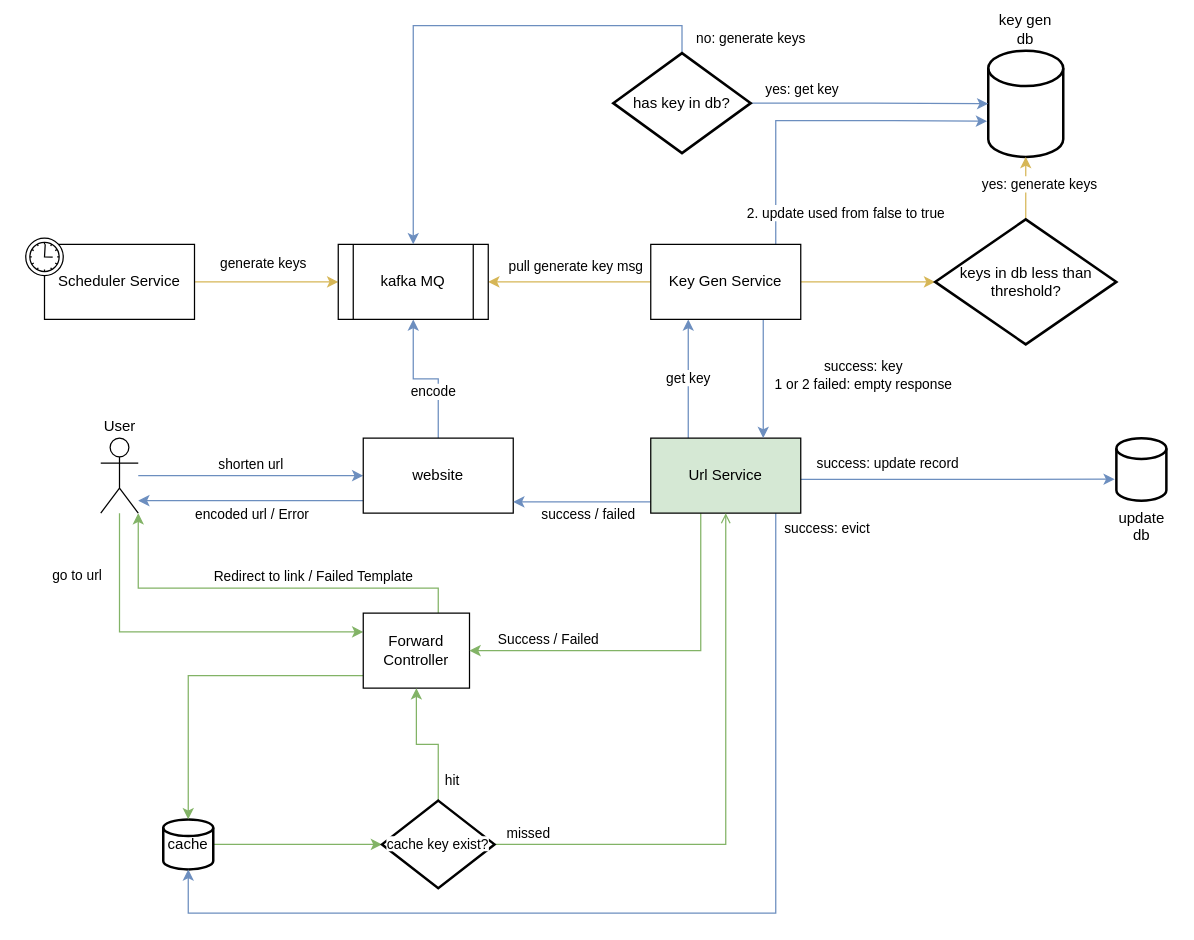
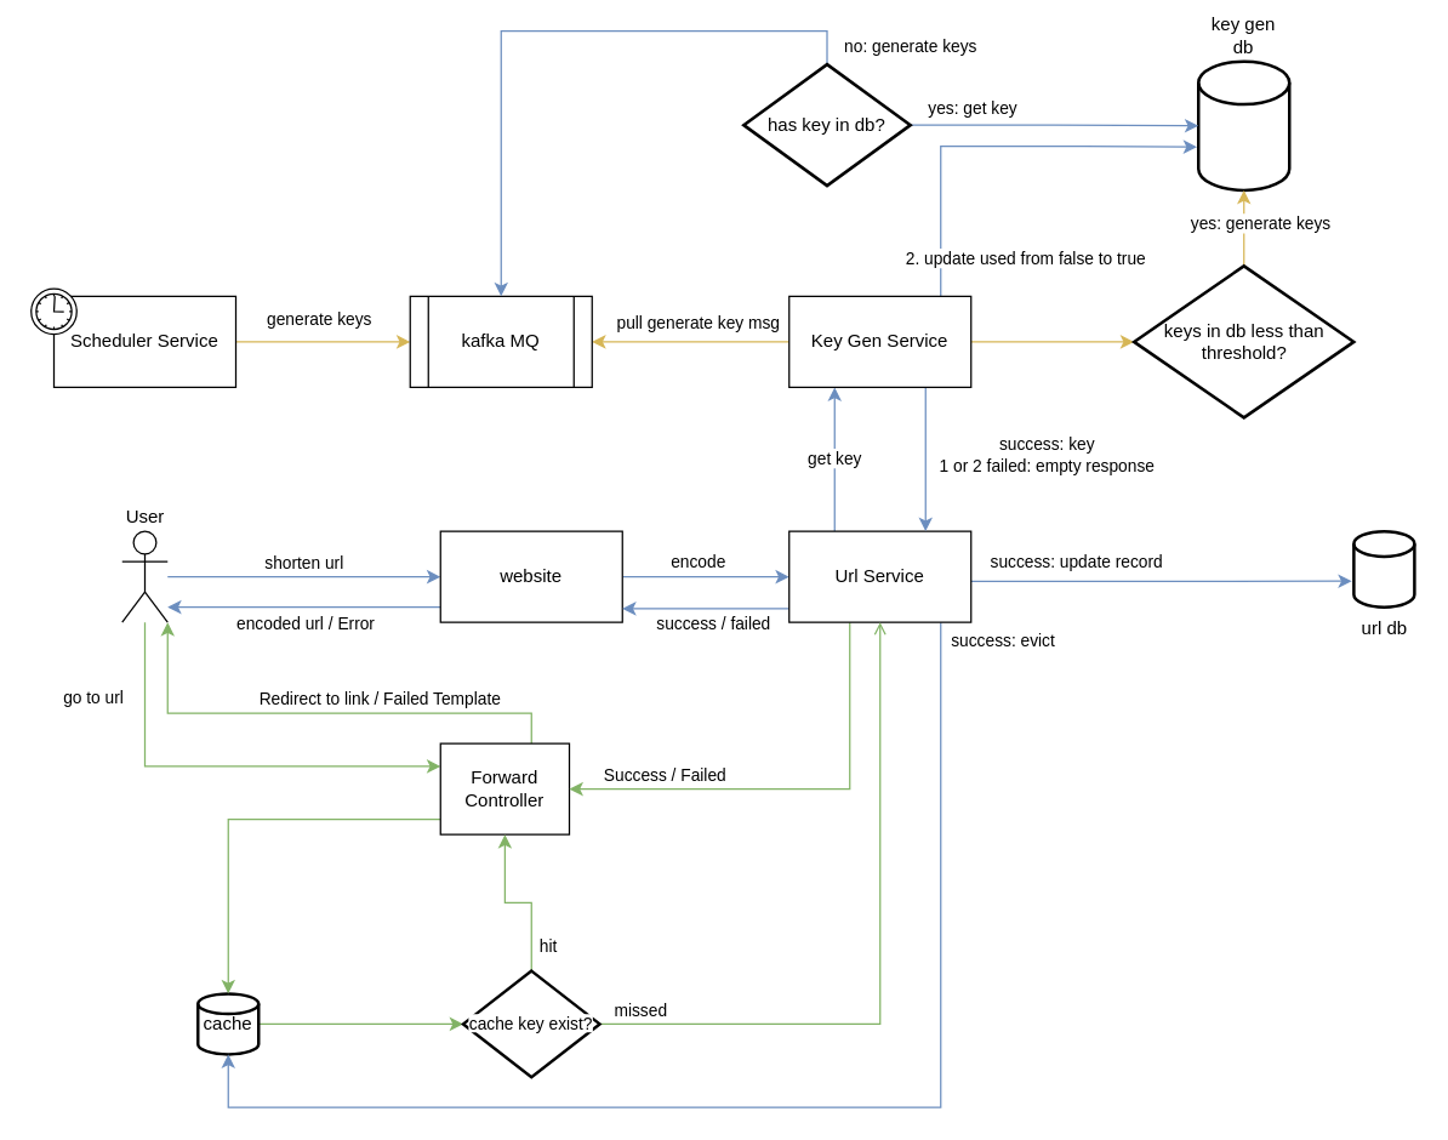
  <mxCell id="0" />
  <mxCell id="1" parent="0" />
  <mxCell id="2" style="edgeStyle=orthogonalEdgeStyle;rounded=0;orthogonalLoop=1;jettySize=auto;html=1;labelBackgroundColor=#99FF99;labelBorderColor=none;fillColor=#dae8fc;strokeColor=#6c8ebf;" parent="1" source="6" target="10" edge="1"><mxGeometry relative="1" as="geometry" /></mxCell>
  <mxCell id="3" value="shorten url" style="edgeLabel;html=1;align=center;verticalAlign=middle;resizable=0;points=[];" parent="2" vertex="1" connectable="0"><mxGeometry x="0.18" y="-1" relative="1" as="geometry"><mxPoint x="-16.21" y="-11" as="offset" /></mxGeometry></mxCell>
  <mxCell id="4" style="edgeStyle=orthogonalEdgeStyle;rounded=0;orthogonalLoop=1;jettySize=auto;html=1;entryX=0;entryY=0.25;entryDx=0;entryDy=0;fillColor=#d5e8d4;strokeColor=#82b366;" parent="1" source="6" target="16" edge="1"><mxGeometry relative="1" as="geometry"><Array as="points"><mxPoint x="95" y="505" /></Array></mxGeometry></mxCell>
  <mxCell id="5" value="go to url" style="edgeLabel;html=1;align=center;verticalAlign=middle;resizable=0;points=[];" parent="4" vertex="1" connectable="0"><mxGeometry x="-0.161" relative="1" as="geometry"><mxPoint x="-61.38" y="-45.03" as="offset" /></mxGeometry></mxCell>
  <mxCell id="6" value="User" style="shape=umlActor;verticalLabelPosition=top;verticalAlign=bottom;html=1;outlineConnect=0;labelPosition=center;align=center;" parent="1" vertex="1"><mxGeometry x="80" y="350" width="30" height="60" as="geometry" /></mxCell>
- <mxCell id="7" value="encode" style="edgeStyle=orthogonalEdgeStyle;rounded=0;orthogonalLoop=1;jettySize=auto;html=1;fillColor=#dae8fc;strokeColor=#6c8ebf;" parent="1" source="10" target="36" edge="1"><mxGeometry x="-0.091" y="10" relative="1" as="geometry"><mxPoint as="offset" /></mxGeometry></mxCell>
+ <mxCell id="7" value="encode" style="edgeStyle=orthogonalEdgeStyle;rounded=0;orthogonalLoop=1;jettySize=auto;html=1;fillColor=#dae8fc;strokeColor=#6c8ebf;" parent="1" source="10" target="26" edge="1"><mxGeometry x="-0.091" y="10" relative="1" as="geometry"><mxPoint as="offset" /></mxGeometry></mxCell>
  <mxCell id="8" style="edgeStyle=orthogonalEdgeStyle;rounded=0;orthogonalLoop=1;jettySize=auto;html=1;labelBackgroundColor=#99FF99;fillColor=#dae8fc;strokeColor=#6c8ebf;" parent="1" source="10" target="6" edge="1"><mxGeometry relative="1" as="geometry"><Array as="points"><mxPoint x="200" y="400" /><mxPoint x="200" y="400" /></Array></mxGeometry></mxCell>
  <mxCell id="9" value="encoded url / Error" style="edgeLabel;html=1;align=center;verticalAlign=middle;resizable=0;points=[];" parent="8" vertex="1" connectable="0"><mxGeometry x="0.137" y="2" relative="1" as="geometry"><mxPoint x="12.07" y="8" as="offset" /></mxGeometry></mxCell>
  <mxCell id="10" value="website" style="rounded=0;whiteSpace=wrap;html=1;" parent="1" vertex="1"><mxGeometry x="290" y="350" width="120" height="60" as="geometry" /></mxCell>
  <mxCell id="11" style="edgeStyle=orthogonalEdgeStyle;rounded=0;orthogonalLoop=1;jettySize=auto;html=1;entryX=0;entryY=0.5;entryDx=0;entryDy=0;entryPerimeter=0;fillColor=#d5e8d4;strokeColor=#82b366;" parent="1" source="12" target="43" edge="1"><mxGeometry relative="1" as="geometry" /></mxCell>
  <mxCell id="12" value="cache" style="strokeWidth=2;html=1;shape=mxgraph.flowchart.database;whiteSpace=wrap;" parent="1" vertex="1"><mxGeometry x="130" y="655" width="40" height="40" as="geometry" /></mxCell>
  <mxCell id="13" style="edgeStyle=orthogonalEdgeStyle;rounded=0;orthogonalLoop=1;jettySize=auto;html=1;entryX=0.5;entryY=0;entryDx=0;entryDy=0;entryPerimeter=0;fillColor=#d5e8d4;strokeColor=#82b366;" parent="1" source="16" target="12" edge="1"><mxGeometry relative="1" as="geometry"><Array as="points"><mxPoint x="150" y="540" /></Array></mxGeometry></mxCell>
  <mxCell id="14" style="edgeStyle=orthogonalEdgeStyle;rounded=0;orthogonalLoop=1;jettySize=auto;html=1;fillColor=#d5e8d4;strokeColor=#82b366;" parent="1" source="16" target="6" edge="1"><mxGeometry relative="1" as="geometry"><Array as="points"><mxPoint x="350" y="470" /><mxPoint x="110" y="470" /></Array></mxGeometry></mxCell>
  <mxCell id="15" value="Redirect to link / Failed Template" style="edgeLabel;html=1;align=center;verticalAlign=middle;resizable=0;points=[];" parent="14" vertex="1" connectable="0"><mxGeometry x="-0.464" relative="1" as="geometry"><mxPoint x="-34.48" y="-10" as="offset" /></mxGeometry></mxCell>
  <mxCell id="16" value="Forward Controller" style="rounded=0;whiteSpace=wrap;html=1;" parent="1" vertex="1"><mxGeometry x="290" y="490" width="85" height="60" as="geometry" /></mxCell>
  <mxCell id="17" value="get key" style="edgeStyle=orthogonalEdgeStyle;rounded=0;orthogonalLoop=1;jettySize=auto;html=1;fillColor=#dae8fc;strokeColor=#6c8ebf;" parent="1" source="26" target="33" edge="1"><mxGeometry relative="1" as="geometry"><Array as="points"><mxPoint x="550" y="260" /><mxPoint x="550" y="260" /></Array></mxGeometry></mxCell>
  <mxCell id="18" style="edgeStyle=orthogonalEdgeStyle;rounded=0;orthogonalLoop=1;jettySize=auto;html=1;entryX=-0.033;entryY=0.657;entryDx=0;entryDy=0;entryPerimeter=0;fillColor=#dae8fc;strokeColor=#6c8ebf;" parent="1" source="26" target="37" edge="1"><mxGeometry relative="1" as="geometry"><Array as="points"><mxPoint x="710" y="383" /><mxPoint x="710" y="383" /></Array></mxGeometry></mxCell>
  <mxCell id="19" value="success: update record&amp;nbsp;" style="edgeLabel;html=1;align=center;verticalAlign=middle;resizable=0;points=[];" parent="18" vertex="1" connectable="0"><mxGeometry x="-0.297" y="-1" relative="1" as="geometry"><mxPoint x="-18" y="-14.01" as="offset" /></mxGeometry></mxCell>
  <mxCell id="20" style="edgeStyle=orthogonalEdgeStyle;rounded=0;orthogonalLoop=1;jettySize=auto;html=1;entryX=1;entryY=0.5;entryDx=0;entryDy=0;fillColor=#d5e8d4;strokeColor=#82b366;" parent="1" source="26" target="16" edge="1"><mxGeometry relative="1" as="geometry"><Array as="points"><mxPoint x="560" y="520" /></Array></mxGeometry></mxCell>
  <mxCell id="21" value="Success / Failed" style="edgeLabel;html=1;align=center;verticalAlign=middle;resizable=0;points=[];" parent="20" vertex="1" connectable="0"><mxGeometry x="0.854" y="-3" relative="1" as="geometry"><mxPoint x="40.69" y="-7" as="offset" /></mxGeometry></mxCell>
  <mxCell id="22" style="edgeStyle=orthogonalEdgeStyle;rounded=0;orthogonalLoop=1;jettySize=auto;html=1;entryX=1;entryY=0.75;entryDx=0;entryDy=0;labelBackgroundColor=#99FF99;fillColor=#dae8fc;strokeColor=#6c8ebf;" parent="1" edge="1"><mxGeometry relative="1" as="geometry"><mxPoint x="520" y="401" as="sourcePoint" /><mxPoint x="410" y="401" as="targetPoint" /><Array as="points"><mxPoint x="520" y="401" /><mxPoint x="520" y="401" /></Array></mxGeometry></mxCell>
  <mxCell id="23" value="success / failed" style="edgeLabel;html=1;align=center;verticalAlign=middle;resizable=0;points=[];" parent="22" vertex="1" connectable="0"><mxGeometry x="0.14" relative="1" as="geometry"><mxPoint x="12.76" y="9" as="offset" /></mxGeometry></mxCell>
  <mxCell id="24" style="edgeStyle=orthogonalEdgeStyle;rounded=0;orthogonalLoop=1;jettySize=auto;html=1;fillColor=#dae8fc;strokeColor=#6c8ebf;" edge="1" parent="1" source="26" target="12"><mxGeometry relative="1" as="geometry"><Array as="points"><mxPoint x="620" y="730" /><mxPoint x="150" y="730" /></Array></mxGeometry></mxCell>
  <mxCell id="25" value="success: evict" style="edgeLabel;html=1;align=center;verticalAlign=middle;resizable=0;points=[];" vertex="1" connectable="0" parent="24"><mxGeometry x="-0.973" y="1" relative="1" as="geometry"><mxPoint x="39" as="offset" /></mxGeometry></mxCell>
- <mxCell id="26" value="Url Service" style="rounded=0;whiteSpace=wrap;html=1;fillColor=#d5e8d4;" parent="1" vertex="1"><mxGeometry x="520" y="350" width="120" height="60" as="geometry" /></mxCell>
+ <mxCell id="26" value="Url Service" style="rounded=0;whiteSpace=wrap;html=1;" parent="1" vertex="1"><mxGeometry x="520" y="350" width="120" height="60" as="geometry" /></mxCell>
  <mxCell id="27" style="edgeStyle=orthogonalEdgeStyle;rounded=0;orthogonalLoop=1;jettySize=auto;html=1;fillColor=#fff2cc;strokeColor=#d6b656;" parent="1" source="33" target="36" edge="1"><mxGeometry relative="1" as="geometry"><Array as="points"><mxPoint x="470" y="225" /><mxPoint x="470" y="225" /></Array></mxGeometry></mxCell>
  <mxCell id="28" value="pull generate key msg" style="edgeLabel;html=1;align=center;verticalAlign=middle;resizable=0;points=[];" parent="27" vertex="1" connectable="0"><mxGeometry x="0.258" relative="1" as="geometry"><mxPoint x="21.07" y="-13" as="offset" /></mxGeometry></mxCell>
  <mxCell id="29" style="edgeStyle=orthogonalEdgeStyle;rounded=0;orthogonalLoop=1;jettySize=auto;html=1;entryX=0;entryY=0.5;entryDx=0;entryDy=0;entryPerimeter=0;fillColor=#fff2cc;strokeColor=#d6b656;" parent="1" source="33" target="46" edge="1"><mxGeometry relative="1" as="geometry" /></mxCell>
  <mxCell id="30" style="edgeStyle=orthogonalEdgeStyle;rounded=0;orthogonalLoop=1;jettySize=auto;html=1;entryX=-0.016;entryY=0.664;entryDx=0;entryDy=0;entryPerimeter=0;fillColor=#dae8fc;strokeColor=#6c8ebf;" parent="1" source="33" target="38" edge="1"><mxGeometry relative="1" as="geometry"><Array as="points"><mxPoint x="620" y="96" /><mxPoint x="715" y="96" /></Array></mxGeometry></mxCell>
  <mxCell id="31" value="2. update used from false to true" style="edgeLabel;html=1;align=center;verticalAlign=middle;resizable=0;points=[];" parent="30" vertex="1" connectable="0"><mxGeometry x="-0.83" y="1" relative="1" as="geometry"><mxPoint x="56" y="-2.24" as="offset" /></mxGeometry></mxCell>
  <mxCell id="32" value="success: key&lt;br&gt;1 or 2 failed: empty response" style="edgeStyle=orthogonalEdgeStyle;rounded=0;orthogonalLoop=1;jettySize=auto;html=1;fillColor=#dae8fc;strokeColor=#6c8ebf;" parent="1" source="33" target="26" edge="1"><mxGeometry x="-0.053" y="80" relative="1" as="geometry"><Array as="points"><mxPoint x="610" y="270" /><mxPoint x="610" y="270" /></Array><mxPoint as="offset" /></mxGeometry></mxCell>
  <mxCell id="33" value="Key Gen Service" style="rounded=0;whiteSpace=wrap;html=1;" parent="1" vertex="1"><mxGeometry x="520" y="195" width="120" height="60" as="geometry" /></mxCell>
  <mxCell id="34" value="generate keys" style="edgeStyle=orthogonalEdgeStyle;rounded=0;orthogonalLoop=1;jettySize=auto;html=1;entryX=0;entryY=0.5;entryDx=0;entryDy=0;fillColor=#fff2cc;strokeColor=#d6b656;" parent="1" edge="1"><mxGeometry x="-0.043" y="15" relative="1" as="geometry"><mxPoint x="155" y="225" as="sourcePoint" /><mxPoint x="270" y="225" as="targetPoint" /><mxPoint as="offset" /></mxGeometry></mxCell>
  <mxCell id="35" value="Scheduler Service" style="rounded=0;whiteSpace=wrap;html=1;" parent="1" vertex="1"><mxGeometry x="35" y="195" width="120" height="60" as="geometry" /></mxCell>
  <mxCell id="36" value="kafka MQ" style="shape=process;whiteSpace=wrap;html=1;backgroundOutline=1;" parent="1" vertex="1"><mxGeometry x="270" y="195" width="120" height="60" as="geometry" /></mxCell>
- <mxCell id="37" value="update db" style="strokeWidth=2;html=1;shape=mxgraph.flowchart.database;whiteSpace=wrap;labelPosition=center;verticalLabelPosition=bottom;align=center;verticalAlign=top;" parent="1" vertex="1"><mxGeometry x="892.5" y="350" width="40" height="50" as="geometry" /></mxCell>
+ <mxCell id="37" value="url db" style="strokeWidth=2;html=1;shape=mxgraph.flowchart.database;whiteSpace=wrap;labelPosition=center;verticalLabelPosition=bottom;align=center;verticalAlign=top;" parent="1" vertex="1"><mxGeometry x="892.5" y="350" width="40" height="50" as="geometry" /></mxCell>
  <mxCell id="38" value="key gen db" style="strokeWidth=2;html=1;shape=mxgraph.flowchart.database;whiteSpace=wrap;labelPosition=center;verticalLabelPosition=top;align=center;verticalAlign=bottom;" parent="1" vertex="1"><mxGeometry x="790" y="40" width="60" height="85" as="geometry" /></mxCell>
  <mxCell id="39" style="edgeStyle=orthogonalEdgeStyle;rounded=0;orthogonalLoop=1;jettySize=auto;html=1;entryX=0.5;entryY=1;entryDx=0;entryDy=0;fillColor=#d5e8d4;strokeColor=#82b366;" parent="1" source="43" target="16" edge="1"><mxGeometry relative="1" as="geometry" /></mxCell>
  <mxCell id="40" value="hit" style="edgeLabel;html=1;align=center;verticalAlign=middle;resizable=0;points=[];" parent="39" vertex="1" connectable="0"><mxGeometry x="-0.215" y="-2" relative="1" as="geometry"><mxPoint x="8" y="25.17" as="offset" /></mxGeometry></mxCell>
  <mxCell id="41" style="edgeStyle=orthogonalEdgeStyle;rounded=0;orthogonalLoop=1;jettySize=auto;html=1;entryX=0.5;entryY=1;entryDx=0;entryDy=0;fillColor=#d5e8d4;strokeColor=#82b366;endArrow=open;" parent="1" source="43" target="26" edge="1"><mxGeometry relative="1" as="geometry" /></mxCell>
  <mxCell id="42" value="missed" style="edgeLabel;html=1;align=center;verticalAlign=middle;resizable=0;points=[];" parent="41" vertex="1" connectable="0"><mxGeometry x="-0.689" y="-3" relative="1" as="geometry"><mxPoint x="-43.66" y="-12.03" as="offset" /></mxGeometry></mxCell>
  <mxCell id="43" value="&lt;span style=&quot;font-size: 11px ; background-color: rgb(255 , 255 , 255)&quot;&gt;cache key exist?&lt;/span&gt;" style="strokeWidth=2;html=1;shape=mxgraph.flowchart.decision;whiteSpace=wrap;" parent="1" vertex="1"><mxGeometry x="305" y="640" width="90" height="70" as="geometry" /></mxCell>
  <mxCell id="44" style="edgeStyle=orthogonalEdgeStyle;rounded=0;orthogonalLoop=1;jettySize=auto;html=1;fillColor=#fff2cc;strokeColor=#d6b656;" parent="1" source="46" target="38" edge="1"><mxGeometry relative="1" as="geometry" /></mxCell>
  <mxCell id="45" value="yes: generate keys" style="edgeLabel;html=1;align=center;verticalAlign=middle;resizable=0;points=[];" parent="44" vertex="1" connectable="0"><mxGeometry x="-0.616" y="-3" relative="1" as="geometry"><mxPoint x="7.76" y="-18.03" as="offset" /></mxGeometry></mxCell>
  <mxCell id="46" value="keys in db less than threshold?" style="strokeWidth=2;html=1;shape=mxgraph.flowchart.decision;whiteSpace=wrap;" parent="1" vertex="1"><mxGeometry x="747.5" y="175" width="145" height="100" as="geometry" /></mxCell>
  <mxCell id="47" value="" style="shape=mxgraph.bpmn.shape;html=1;verticalLabelPosition=bottom;labelBackgroundColor=#ffffff;verticalAlign=top;align=center;perimeter=ellipsePerimeter;outlineConnect=0;outline=standard;symbol=timer;" parent="1" vertex="1"><mxGeometry x="20" y="190" width="30" height="30" as="geometry" /></mxCell>
  <mxCell id="48" value="no: generate keys" style="edgeStyle=orthogonalEdgeStyle;rounded=0;orthogonalLoop=1;jettySize=auto;html=1;fillColor=#dae8fc;strokeColor=#6c8ebf;" parent="1" source="51" target="36" edge="1"><mxGeometry x="-0.942" y="-55" relative="1" as="geometry"><Array as="points"><mxPoint x="545" y="20" /><mxPoint x="330" y="20" /></Array><mxPoint as="offset" /></mxGeometry></mxCell>
  <mxCell id="49" style="edgeStyle=orthogonalEdgeStyle;rounded=0;orthogonalLoop=1;jettySize=auto;html=1;fillColor=#dae8fc;strokeColor=#6c8ebf;" parent="1" source="51" target="38" edge="1"><mxGeometry relative="1" as="geometry" /></mxCell>
  <mxCell id="50" value="yes: get key" style="edgeLabel;html=1;align=center;verticalAlign=middle;resizable=0;points=[];" parent="49" vertex="1" connectable="0"><mxGeometry x="-0.905" y="-3" relative="1" as="geometry"><mxPoint x="31.03" y="-15" as="offset" /></mxGeometry></mxCell>
  <mxCell id="51" value="has key in db?" style="strokeWidth=2;html=1;shape=mxgraph.flowchart.decision;whiteSpace=wrap;" parent="1" vertex="1"><mxGeometry x="490" y="42" width="110" height="80" as="geometry" /></mxCell>
